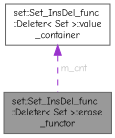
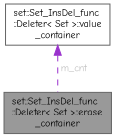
  digraph {
    fontname="Comic Neue"
    node [color=gray40 fontname="Comic Neue" fontsize=10 shape=box style=filled]
-   n1 [fillcolor=grey60 fontcolor=black height=0.2 label="set::Set_InsDel_func\l::Deleter\< Set \>::erase\l_functor" width=0.4]
+   n1 [fillcolor=grey60 fontcolor=black height=0.2 label="set::Set_InsDel_func\l::Deleter\< Set \>::erase\l_container" width=0.4]
    n2 [fillcolor=white height=0.2 label="set::Set_InsDel_func\l::Deleter\< Set \>::value\l_container" width=0.4]
    n2 -> n1 [color=darkorchid3 dir=back fontcolor=grey fontname="Comic Neue" fontsize=10 label=" m_cnt" labelfontname=Helvetica labelfontsize=10 style=dashed]
  }
